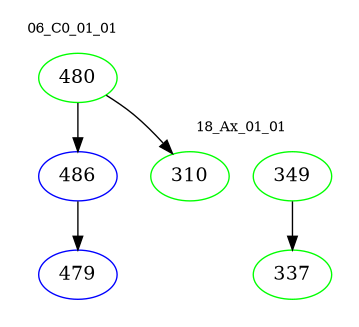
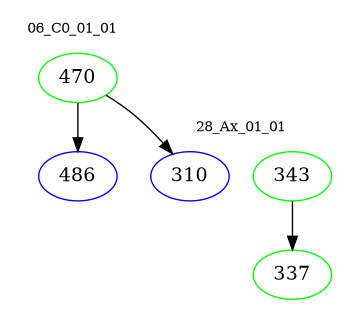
  digraph {
    fontname="DejaVu Serif"
    node [color=green fontname="DejaVu Serif"]
    edge [color=black fontname="DejaVu Serif"]
-   n1 [label=349]
+   n1 [label=343]
    n2 [label=337]
-   n3 [label=310]
-   n4 [label=480]
+   n3 [color=blue label=310]
+   n4 [label=470]
    n5 [color=blue label=486]
-   n6 [color=blue label=479]
    subgraph cluster_1 {
      color=white
      fontsize=10
-     label="18_Ax_01_01"
+     label="28_Ax_01_01"
      n1
      n2
      n3
    }
    subgraph cluster_2 {
      color=white
      fontsize=10
      label="06_C0_01_01"
      n4
      n5
-     n6
    }
    n1 -> n2
    n4 -> n3
    n4 -> n5
-   n5 -> n6
  }
